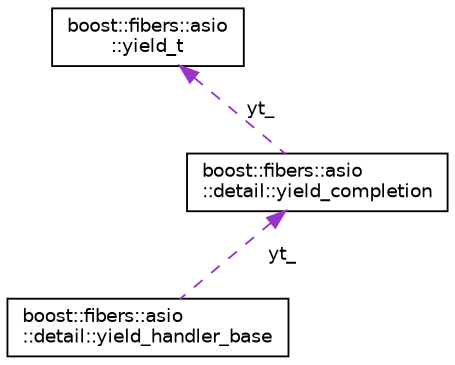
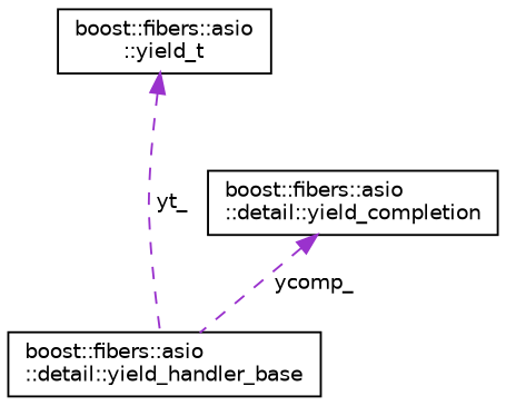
  digraph {
    node [color=black fillcolor=white fontname=Helvetica fontsize=10 shape=record style=filled]
    edge [color=darkorchid3 dir=back fontname=Helvetica fontsize=10 labelfontname=Helvetica labelfontsize=10 style=dashed]
    n1 [height=0.2 label="boost::fibers::asio\l::detail::yield_handler_base" width=0.4]
    n2 [height=0.2 label="boost::fibers::asio\l::yield_t" width=0.4]
    n3 [height=0.2 label="boost::fibers::asio\l::detail::yield_completion" width=0.4]
-   n2 -> n3 [label=" yt_"]
-   n3 -> n1 [label=" yt_"]
+   n2 -> n1 [label=" yt_"]
+   n3 -> n1 [label=" ycomp_"]
  }
